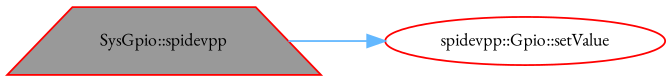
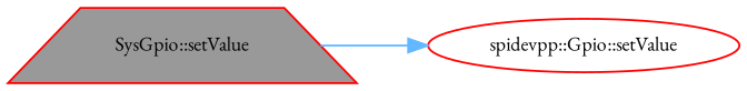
  digraph {
    rankdir=LR
    fontname="EB Garamond"
    node [color=red fontname="EB Garamond" fontsize=10 style=filled]
-   n1 [fillcolor=grey60 fontcolor=black height=0.2 label="SysGpio::spidevpp" shape=trapezium width=0.4]
+   n1 [fillcolor=grey60 fontcolor=black height=0.2 label="SysGpio::setValue" shape=trapezium width=0.4]
    n2 [fillcolor=white height=0.2 label="spidevpp::Gpio::setValue" shape=ellipse width=0.4]
    n1 -> n2 [color=steelblue1 fontname="EB Garamond" fontsize=10 labelfontname=Helvetica labelfontsize=10 style=solid]
  }
